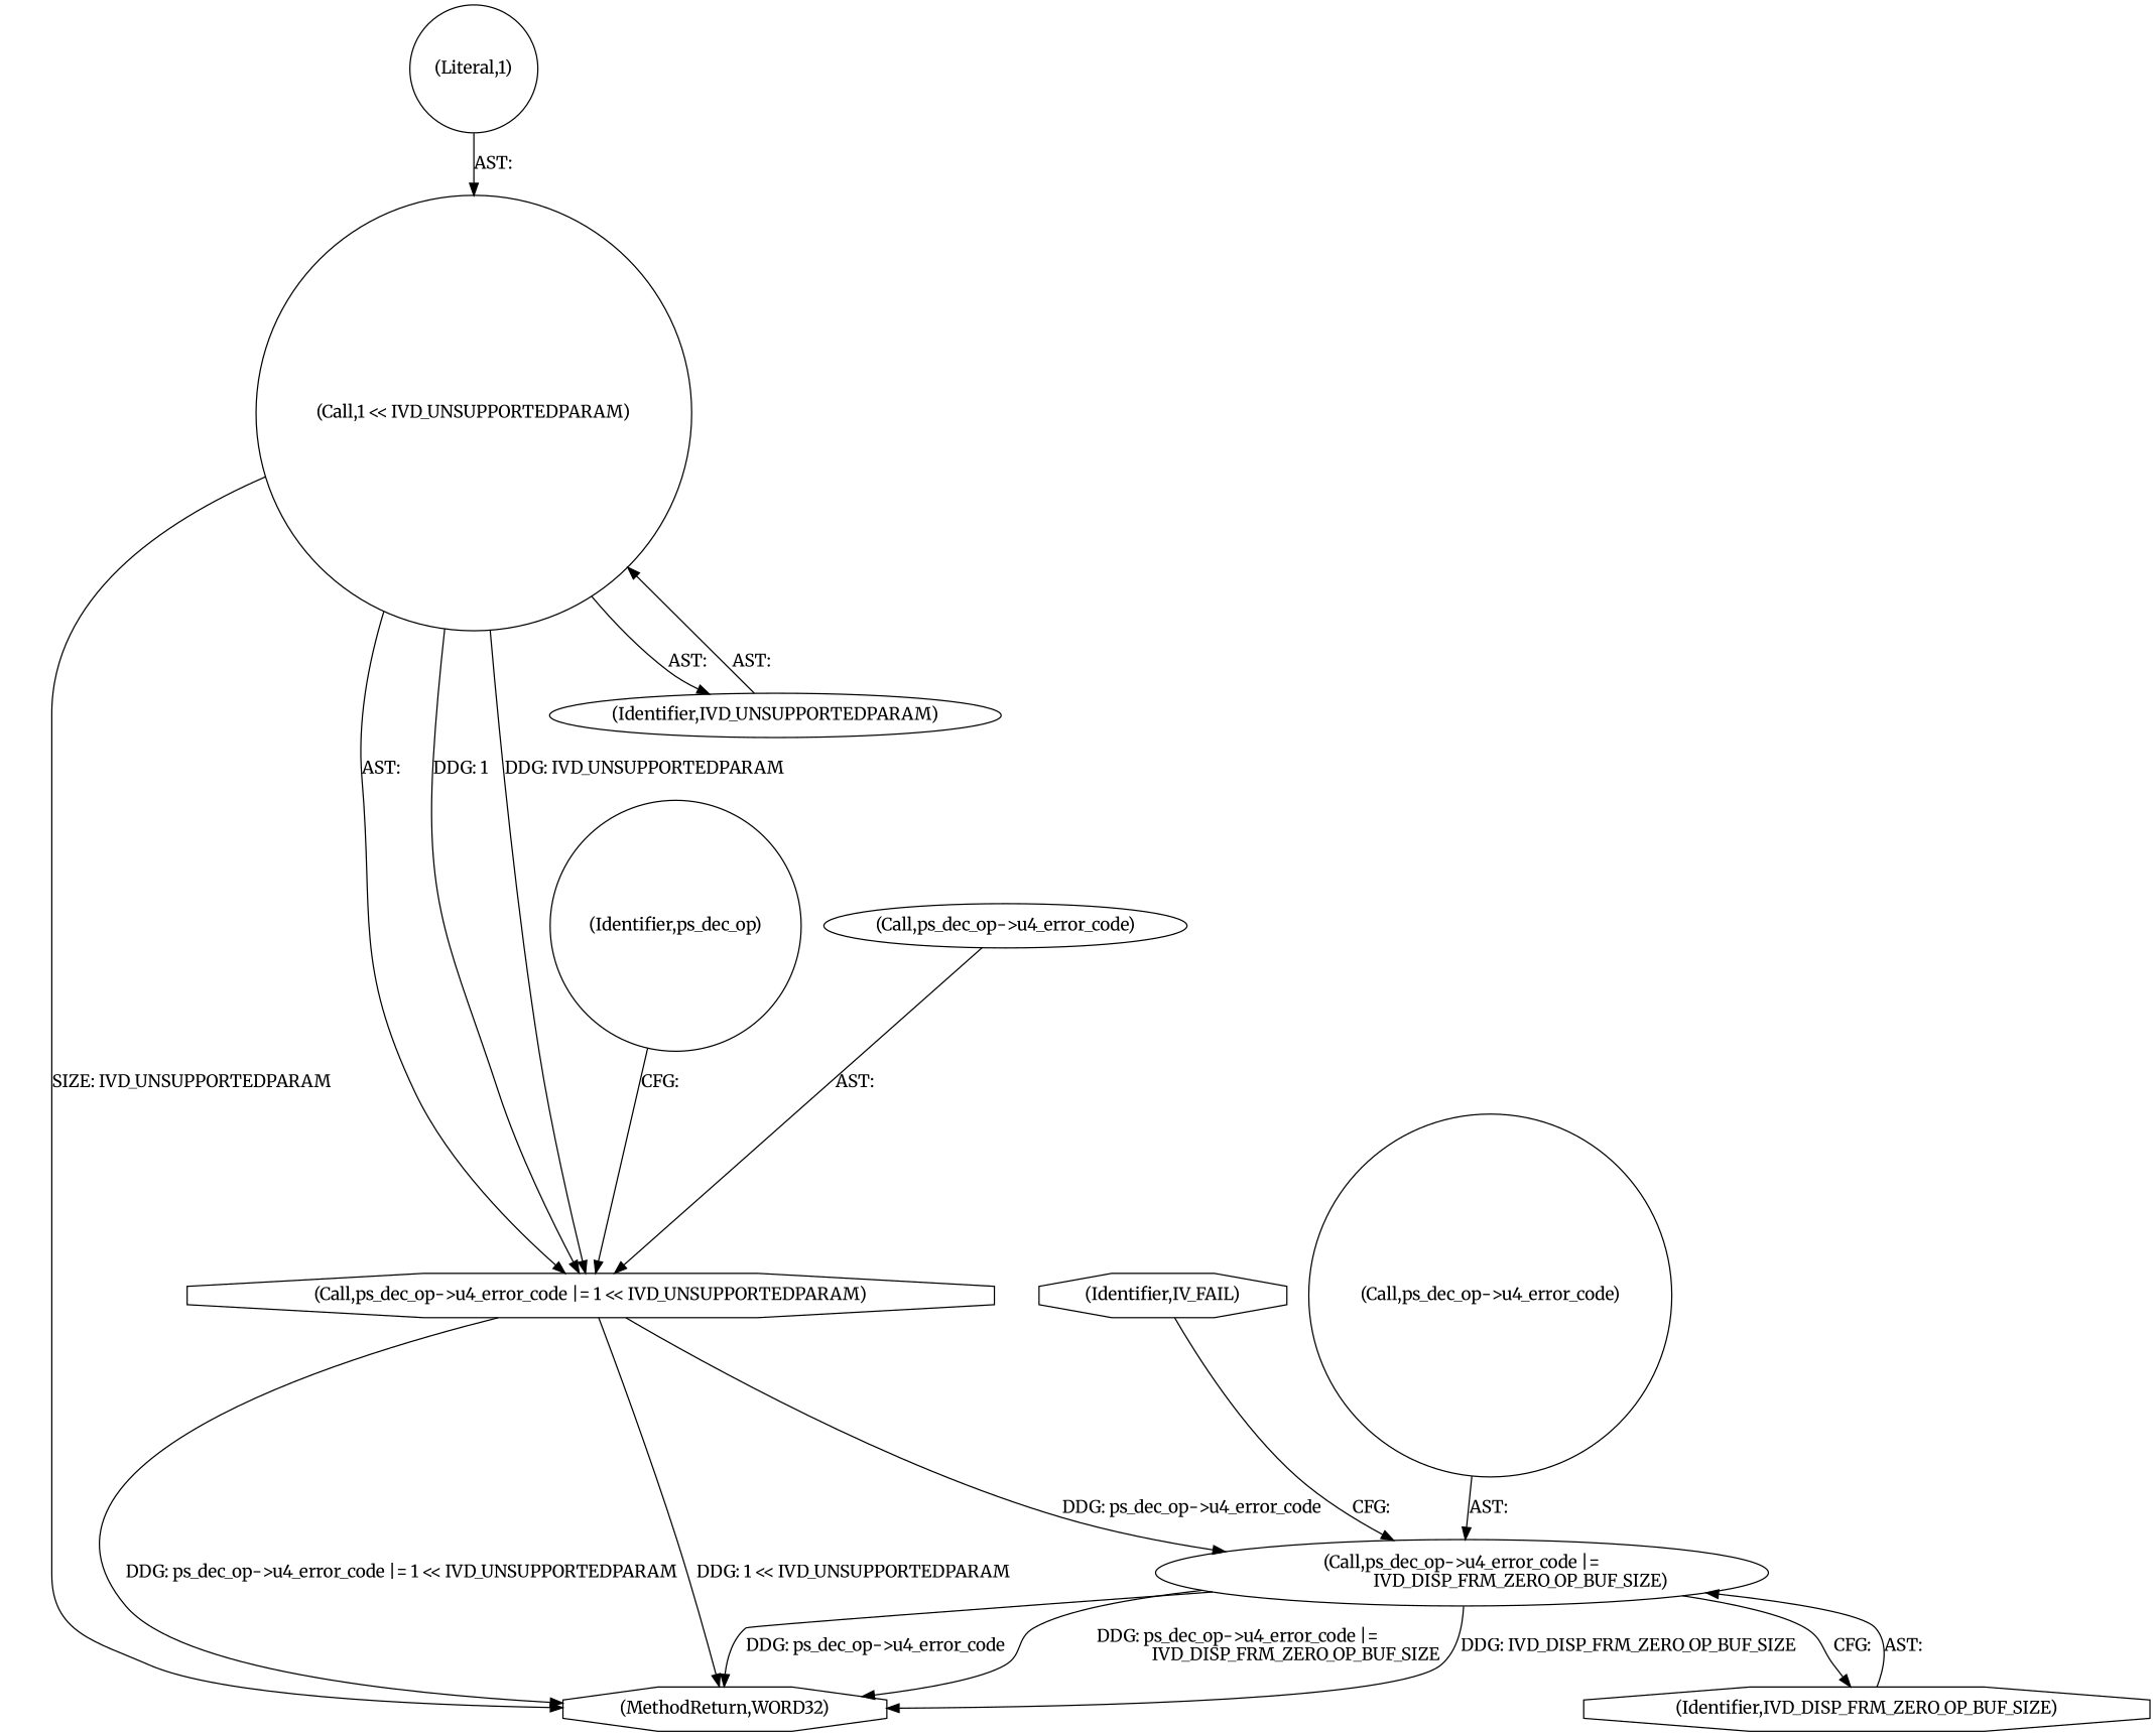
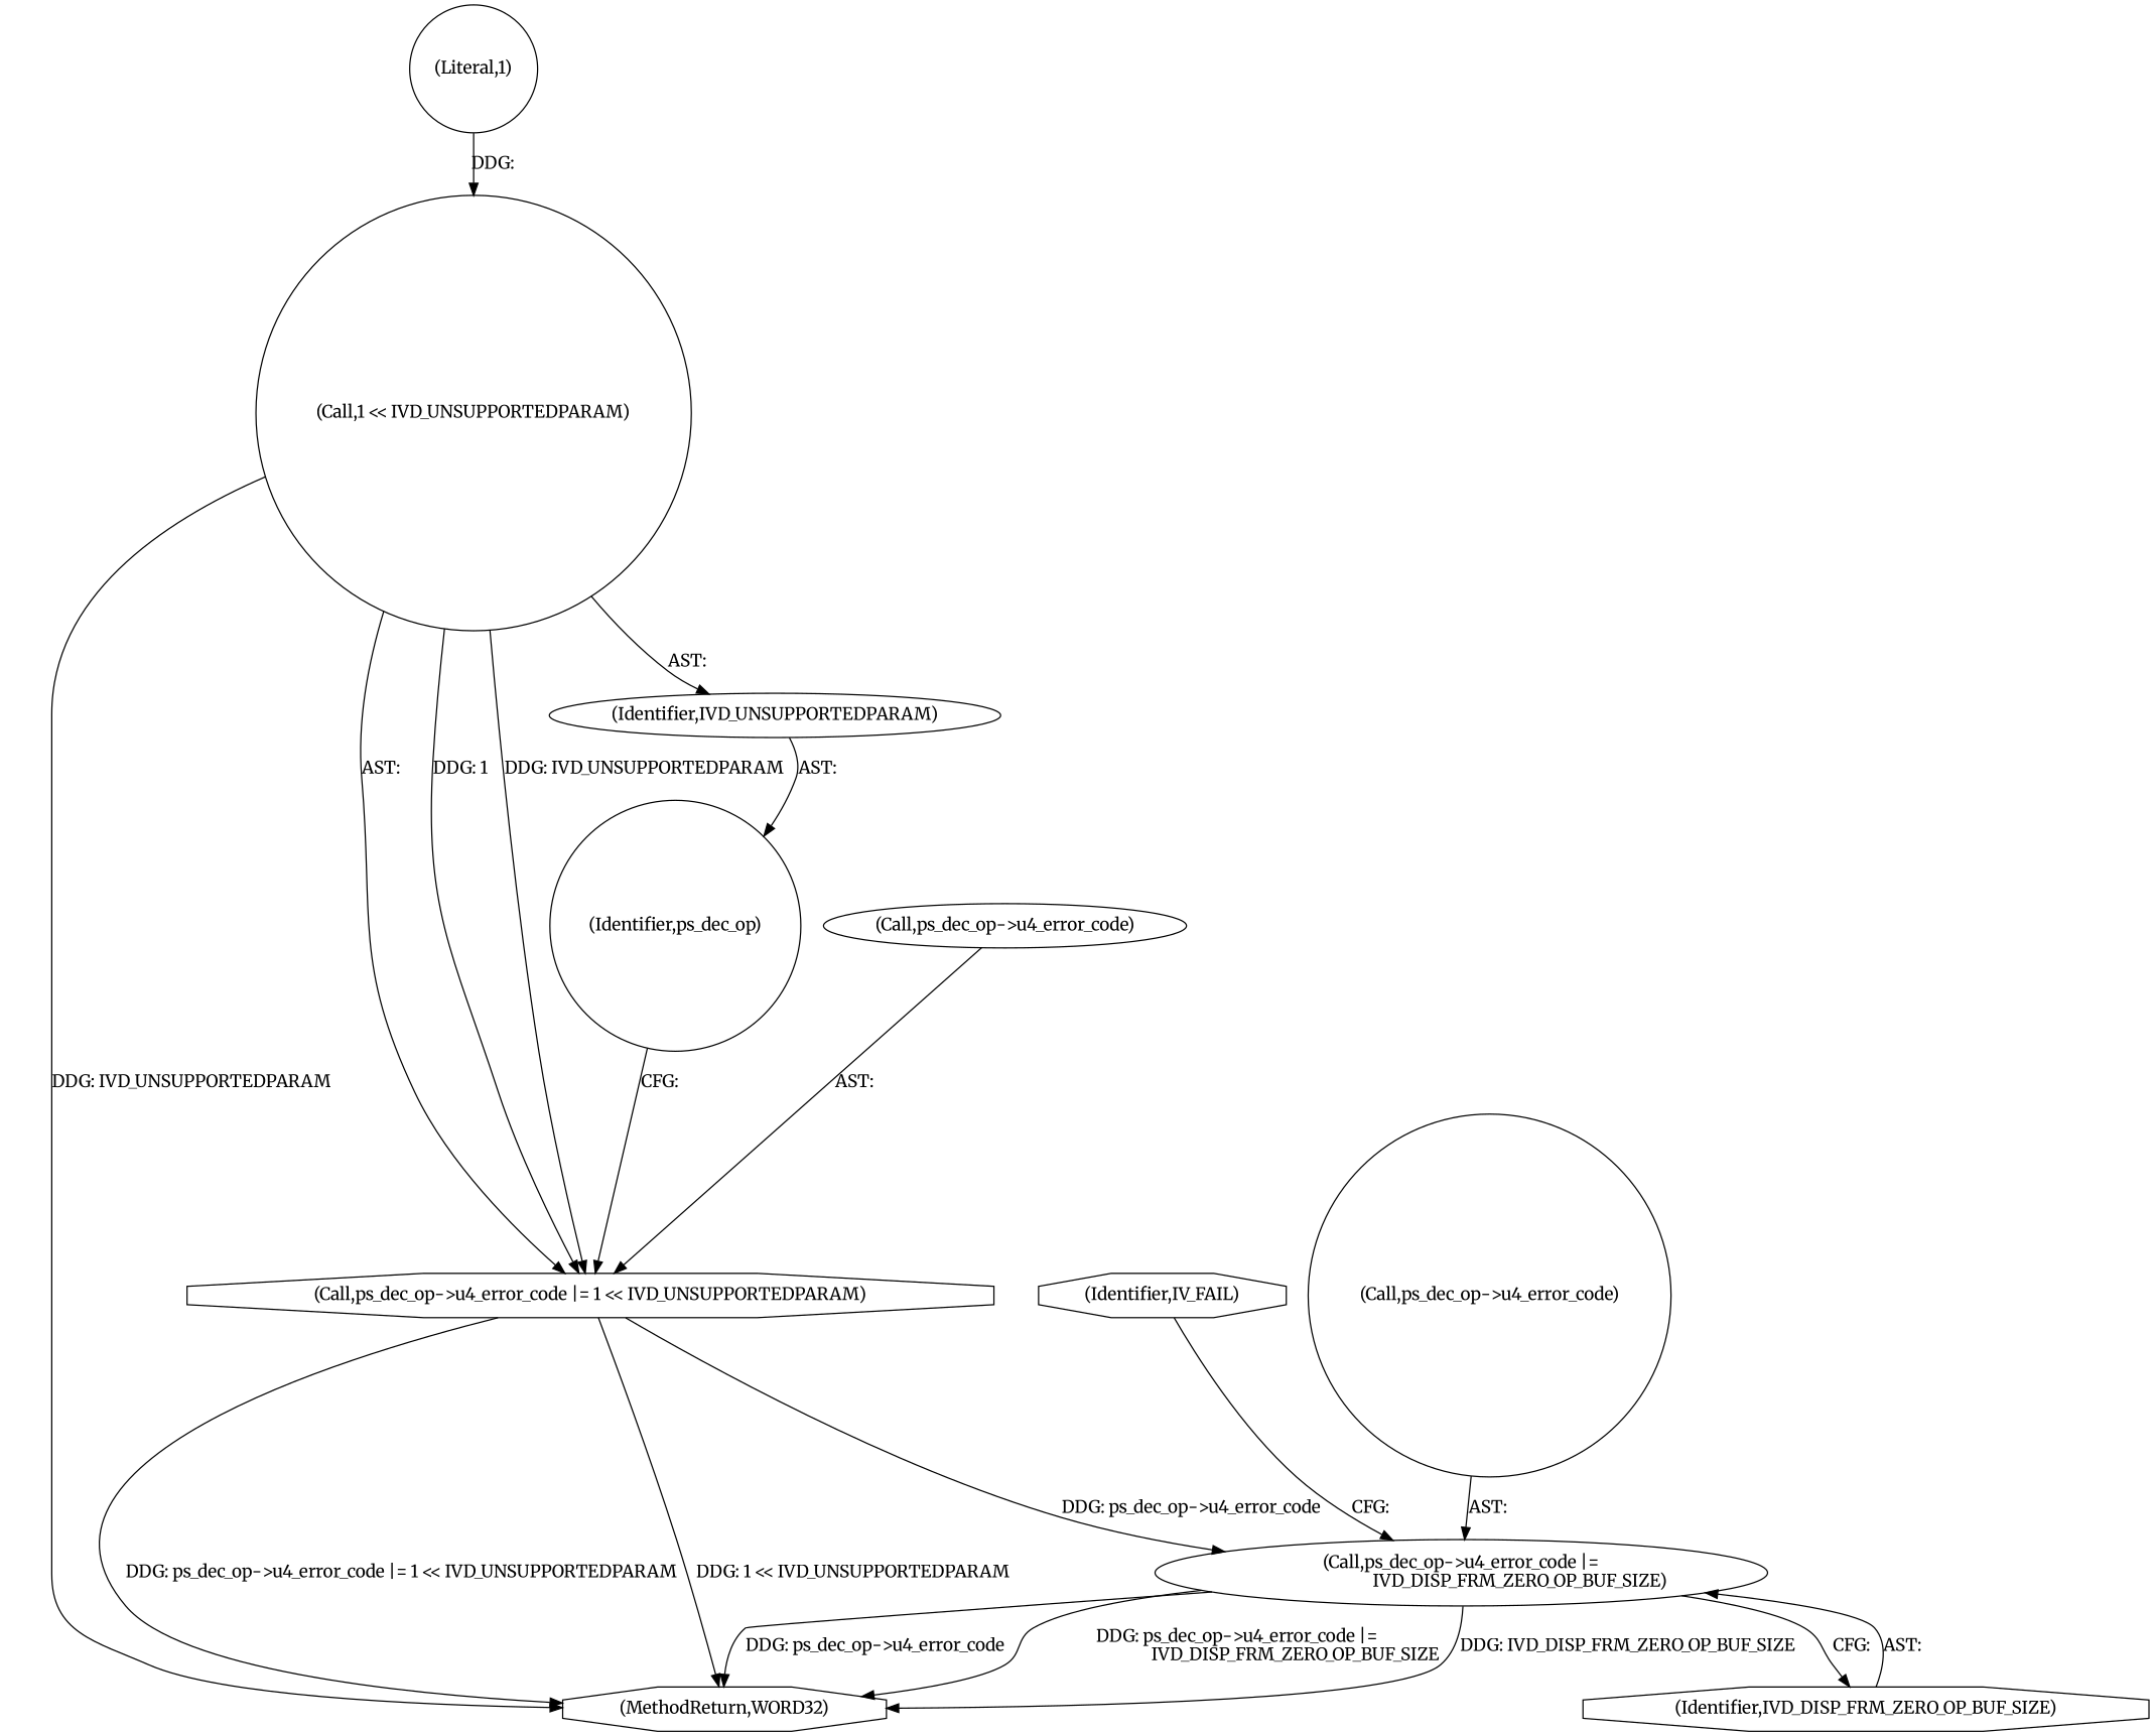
  digraph {
    fontname=Merriweather
    node [fontname=Merriweather shape=octagon]
    edge [fontname=Merriweather]
    n1 [label="(Call,ps_dec_op->u4_error_code |=\n                                IVD_DISP_FRM_ZERO_OP_BUF_SIZE)" shape=ellipse]
    n2 [label="(MethodReturn,WORD32)"]
    n3 [label="(Identifier,IVD_DISP_FRM_ZERO_OP_BUF_SIZE)"]
    n4 [label="(Call,ps_dec_op->u4_error_code |= 1 << IVD_UNSUPPORTEDPARAM)"]
    n5 [label="(Call,1 << IVD_UNSUPPORTEDPARAM)" shape=circle]
    n6 [label="(Identifier,IVD_UNSUPPORTEDPARAM)" shape=ellipse]
    n7 [label="(Identifier,IV_FAIL)"]
    n8 [label="(Identifier,ps_dec_op)" shape=circle]
    n9 [label="(Call,ps_dec_op->u4_error_code)" shape=ellipse]
    n10 [label="(Call,ps_dec_op->u4_error_code)" shape=circle]
    n11 [label="(Literal,1)" shape=circle]
    n1 -> n2 [label="DDG: ps_dec_op->u4_error_code"]
    n1 -> n2 [label="DDG: ps_dec_op->u4_error_code |=\n                                IVD_DISP_FRM_ZERO_OP_BUF_SIZE"]
    n1 -> n2 [label="DDG: IVD_DISP_FRM_ZERO_OP_BUF_SIZE"]
    n1 -> n3 [label="CFG: "]
    n3 -> n1 [label="AST: "]
    n4 -> n1 [label="DDG: ps_dec_op->u4_error_code"]
    n4 -> n2 [label="DDG: ps_dec_op->u4_error_code |= 1 << IVD_UNSUPPORTEDPARAM"]
    n4 -> n2 [label="DDG: 1 << IVD_UNSUPPORTEDPARAM"]
-   n5 -> n2 [label="SIZE: IVD_UNSUPPORTEDPARAM"]
+   n5 -> n2 [label="DDG: IVD_UNSUPPORTEDPARAM"]
    n5 -> n4 [label="AST: "]
    n5 -> n4 [label="DDG: 1"]
    n5 -> n4 [label="DDG: IVD_UNSUPPORTEDPARAM"]
    n5 -> n6 [label="AST: "]
-   n6 -> n5 [label="AST: "]
+   n6 -> n8 [label="AST: "]
    n7 -> n1 [label="CFG: "]
    n8 -> n4 [label="CFG: "]
    n9 -> n4 [label="AST: "]
    n10 -> n1 [label="AST: "]
-   n11 -> n5 [label="AST: "]
+   n11 -> n5 [label="DDG: "]
  }
